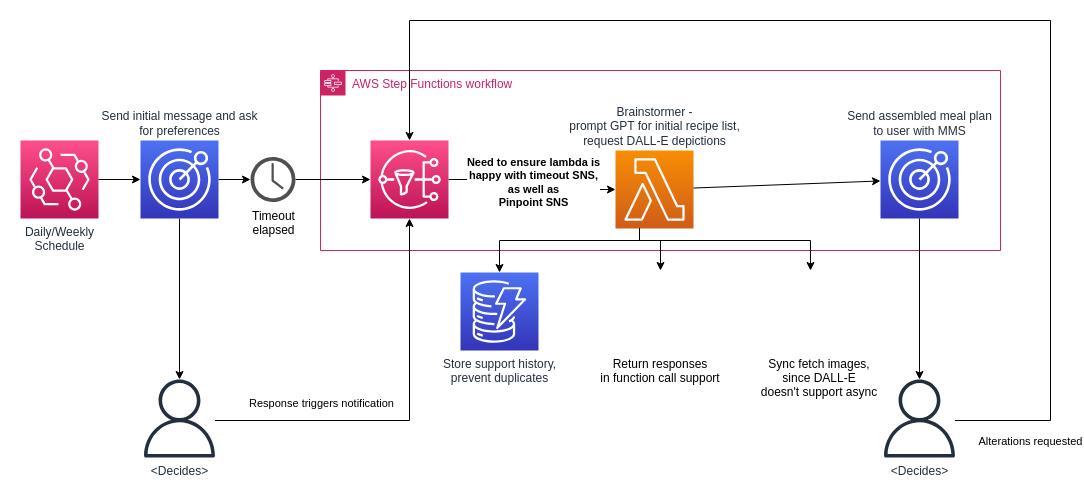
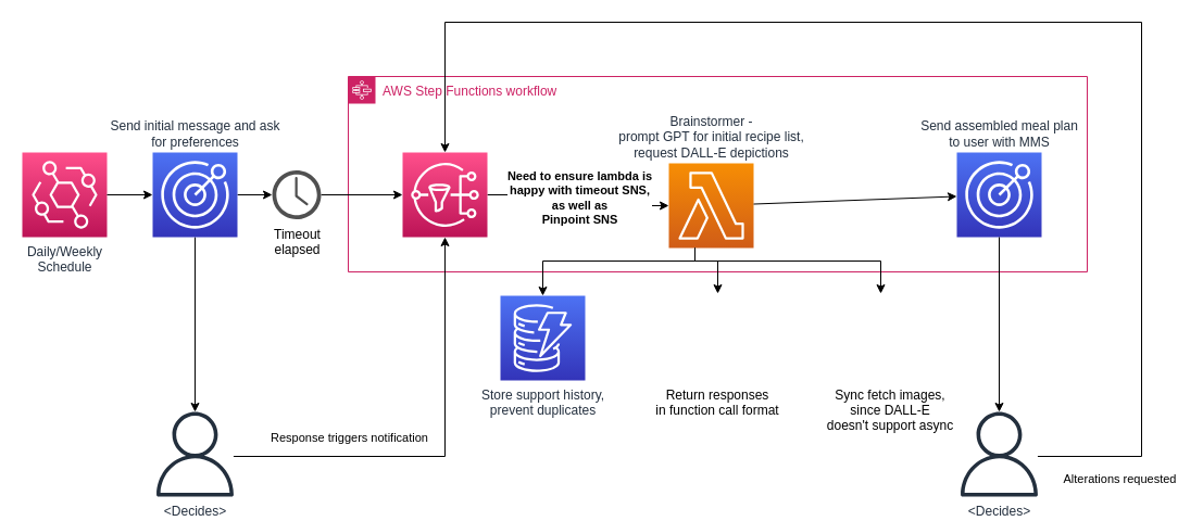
  <mxCell id="0" />
  <mxCell id="1" parent="0" />
  <mxCell id="2" value="Daily/Weekly&lt;br&gt;Schedule" style="sketch=0;points=[[0,0,0],[0.25,0,0],[0.5,0,0],[0.75,0,0],[1,0,0],[0,1,0],[0.25,1,0],[0.5,1,0],[0.75,1,0],[1,1,0],[0,0.25,0],[0,0.5,0],[0,0.75,0],[1,0.25,0],[1,0.5,0],[1,0.75,0]];outlineConnect=0;fontColor=#232F3E;gradientColor=#FF4F8B;gradientDirection=north;fillColor=#BC1356;strokeColor=#ffffff;dashed=0;verticalLabelPosition=bottom;verticalAlign=top;align=center;html=1;fontSize=12;fontStyle=0;aspect=fixed;shape=mxgraph.aws4.resourceIcon;resIcon=mxgraph.aws4.eventbridge;" parent="1" vertex="1"><mxGeometry x="20" y="140" width="78" height="78" as="geometry" /></mxCell>
  <mxCell id="3" value="" style="endArrow=classic;html=1;rounded=0;" parent="1" source="2" target="23" edge="1"><mxGeometry width="50" height="50" relative="1" as="geometry"><mxPoint x="240" y="70" as="sourcePoint" /><mxPoint x="260" y="130" as="targetPoint" /></mxGeometry></mxCell>
  <mxCell id="4" value="AWS Step Functions workflow" style="points=[[0,0],[0.25,0],[0.5,0],[0.75,0],[1,0],[1,0.25],[1,0.5],[1,0.75],[1,1],[0.75,1],[0.5,1],[0.25,1],[0,1],[0,0.75],[0,0.5],[0,0.25]];outlineConnect=0;gradientColor=none;html=1;whiteSpace=wrap;fontSize=12;fontStyle=0;container=1;pointerEvents=0;collapsible=0;recursiveResize=0;shape=mxgraph.aws4.group;grIcon=mxgraph.aws4.group_aws_step_functions_workflow;strokeColor=#CD2264;fillColor=none;verticalAlign=top;align=left;spacingLeft=30;fontColor=#CD2264;dashed=0;" parent="1" vertex="1"><mxGeometry x="320" y="70" width="680" height="180" as="geometry" /></mxCell>
  <mxCell id="5" value="Brainstormer -&lt;br&gt;prompt GPT for initial recipe list,&lt;br&gt;request DALL-E depictions" style="sketch=0;points=[[0,0,0],[0.25,0,0],[0.5,0,0],[0.75,0,0],[1,0,0],[0,1,0],[0.25,1,0],[0.5,1,0],[0.75,1,0],[1,1,0],[0,0.25,0],[0,0.5,0],[0,0.75,0],[1,0.25,0],[1,0.5,0],[1,0.75,0]];outlineConnect=0;fontColor=#232F3E;gradientColor=#F78E04;gradientDirection=north;fillColor=#D05C17;strokeColor=#ffffff;dashed=0;verticalLabelPosition=top;verticalAlign=bottom;align=center;html=1;fontSize=12;fontStyle=0;aspect=fixed;shape=mxgraph.aws4.resourceIcon;resIcon=mxgraph.aws4.lambda;labelPosition=center;" parent="4" vertex="1"><mxGeometry x="295" y="80" width="78" height="78" as="geometry" /></mxCell>
  <mxCell id="6" value="" style="endArrow=classic;html=1;rounded=0;" parent="4" source="5" target="7" edge="1"><mxGeometry width="50" height="50" relative="1" as="geometry"><mxPoint x="49" y="370" as="sourcePoint" /><mxPoint x="519" y="109" as="targetPoint" /></mxGeometry></mxCell>
  <mxCell id="7" value="Send assembled meal plan&lt;br&gt;to user with MMS" style="sketch=0;points=[[0,0,0],[0.25,0,0],[0.5,0,0],[0.75,0,0],[1,0,0],[0,1,0],[0.25,1,0],[0.5,1,0],[0.75,1,0],[1,1,0],[0,0.25,0],[0,0.5,0],[0,0.75,0],[1,0.25,0],[1,0.5,0],[1,0.75,0]];outlineConnect=0;fontColor=#232F3E;gradientColor=#4D72F3;gradientDirection=north;fillColor=#3334B9;strokeColor=#ffffff;dashed=0;verticalLabelPosition=top;verticalAlign=bottom;align=center;html=1;fontSize=12;fontStyle=0;aspect=fixed;shape=mxgraph.aws4.resourceIcon;resIcon=mxgraph.aws4.pinpoint;labelPosition=center;" parent="4" vertex="1"><mxGeometry x="560" y="70" width="78" height="78" as="geometry" /></mxCell>
  <mxCell id="8" value="" style="edgeStyle=orthogonalEdgeStyle;rounded=0;orthogonalLoop=1;jettySize=auto;html=1;targetPerimeterSpacing=0;" parent="4" source="10" target="5" edge="1"><mxGeometry relative="1" as="geometry" /></mxCell>
  <mxCell id="9" value="&lt;b&gt;Need to ensure lambda is&lt;br&gt;happy with timeout SNS,&lt;br&gt;as well as&lt;br&gt;Pinpoint SNS&lt;/b&gt;" style="edgeLabel;html=1;align=center;verticalAlign=middle;resizable=0;points=[];" parent="8" vertex="1" connectable="0"><mxGeometry x="-0.026" y="1" relative="1" as="geometry"><mxPoint as="offset" /></mxGeometry></mxCell>
  <mxCell id="10" value="" style="sketch=0;points=[[0,0,0],[0.25,0,0],[0.5,0,0],[0.75,0,0],[1,0,0],[0,1,0],[0.25,1,0],[0.5,1,0],[0.75,1,0],[1,1,0],[0,0.25,0],[0,0.5,0],[0,0.75,0],[1,0.25,0],[1,0.5,0],[1,0.75,0]];outlineConnect=0;fontColor=#232F3E;gradientColor=#FF4F8B;gradientDirection=north;fillColor=#BC1356;strokeColor=#ffffff;dashed=0;verticalLabelPosition=bottom;verticalAlign=top;align=center;html=1;fontSize=12;fontStyle=0;aspect=fixed;shape=mxgraph.aws4.resourceIcon;resIcon=mxgraph.aws4.sns;" parent="4" vertex="1"><mxGeometry x="50" y="70" width="78" height="78" as="geometry" /></mxCell>
- <mxCell id="11" value="Return responses&#10;in function call support" style="shape=image;verticalLabelPosition=bottom;labelBackgroundColor=default;verticalAlign=top;aspect=fixed;imageAspect=0;image=https://upload.wikimedia.org/wikipedia/commons/thumb/0/04/ChatGPT_logo.svg/640px-ChatGPT_logo.svg.png;" parent="1" vertex="1"><mxGeometry x="620" y="270" width="80" height="80" as="geometry" /></mxCell>
+ <mxCell id="11" value="Return responses&#10;in function call format" style="shape=image;verticalLabelPosition=bottom;labelBackgroundColor=default;verticalAlign=top;aspect=fixed;imageAspect=0;image=https://upload.wikimedia.org/wikipedia/commons/thumb/0/04/ChatGPT_logo.svg/640px-ChatGPT_logo.svg.png;" parent="1" vertex="1"><mxGeometry x="620" y="270" width="80" height="80" as="geometry" /></mxCell>
  <mxCell id="12" value="" style="edgeStyle=orthogonalEdgeStyle;rounded=0;orthogonalLoop=1;jettySize=auto;html=1;entryX=0.5;entryY=0;entryDx=0;entryDy=0;" parent="1" source="5" target="11" edge="1"><mxGeometry relative="1" as="geometry"><Array as="points"><mxPoint x="639" y="240" /><mxPoint x="660" y="240" /></Array></mxGeometry></mxCell>
  <mxCell id="13" value="&amp;lt;Decides&amp;gt;" style="sketch=0;outlineConnect=0;fontColor=#232F3E;gradientColor=none;fillColor=#232F3D;strokeColor=none;dashed=0;verticalLabelPosition=bottom;verticalAlign=top;align=center;html=1;fontSize=12;fontStyle=0;aspect=fixed;pointerEvents=1;shape=mxgraph.aws4.user;" parent="1" vertex="1"><mxGeometry x="880" y="379" width="78" height="78" as="geometry" /></mxCell>
  <mxCell id="14" value="" style="edgeStyle=orthogonalEdgeStyle;rounded=0;orthogonalLoop=1;jettySize=auto;html=1;" parent="1" source="7" target="13" edge="1"><mxGeometry relative="1" as="geometry" /></mxCell>
  <mxCell id="15" value="" style="endArrow=classic;html=1;rounded=0;edgeStyle=orthogonalEdgeStyle;targetPerimeterSpacing=0;" parent="1" source="13" target="10" edge="1"><mxGeometry width="50" height="50" relative="1" as="geometry"><mxPoint x="979" y="350" as="sourcePoint" /><mxPoint x="800" y="-20" as="targetPoint" /><Array as="points"><mxPoint x="1050" y="420" /><mxPoint x="1050" y="20" /><mxPoint x="409" y="20" /></Array></mxGeometry></mxCell>
  <mxCell id="16" value="Alterations requested" style="edgeLabel;html=1;align=center;verticalAlign=middle;resizable=0;points=[];" parent="15" vertex="1" connectable="0"><mxGeometry x="0.132" relative="1" as="geometry"><mxPoint x="195" y="420" as="offset" /></mxGeometry></mxCell>
  <mxCell id="17" value="Sync fetch images,&#10;since DALL-E&#10;doesn't support async" style="shape=image;verticalLabelPosition=bottom;labelBackgroundColor=default;verticalAlign=top;aspect=fixed;imageAspect=0;image=https://lirp.cdn-website.com/df735c7c/dms3rep/multi/opt/MicrosoftTeams-image+%28123%29-640w.png;" parent="1" vertex="1"><mxGeometry x="779" y="270" width="80" height="80" as="geometry" /></mxCell>
  <mxCell id="18" value="" style="endArrow=classic;html=1;rounded=0;targetPerimeterSpacing=0;edgeStyle=orthogonalEdgeStyle;" parent="1" source="5" target="17" edge="1"><mxGeometry width="50" height="50" relative="1" as="geometry"><mxPoint x="469" y="410" as="sourcePoint" /><mxPoint x="519" y="360" as="targetPoint" /><Array as="points"><mxPoint x="639" y="240" /><mxPoint x="810" y="240" /></Array></mxGeometry></mxCell>
  <mxCell id="19" value="&amp;lt;Decides&amp;gt;" style="sketch=0;outlineConnect=0;fontColor=#232F3E;gradientColor=none;fillColor=#232F3D;strokeColor=none;dashed=0;verticalLabelPosition=bottom;verticalAlign=top;align=center;html=1;fontSize=12;fontStyle=0;aspect=fixed;pointerEvents=1;shape=mxgraph.aws4.user;" parent="1" vertex="1"><mxGeometry x="140" y="379" width="78" height="78" as="geometry" /></mxCell>
  <mxCell id="20" value="" style="edgeStyle=orthogonalEdgeStyle;rounded=0;orthogonalLoop=1;jettySize=auto;html=1;" parent="1" source="23" target="19" edge="1"><mxGeometry relative="1" as="geometry" /></mxCell>
  <mxCell id="21" value="Store support history,&lt;br&gt;prevent duplicates" style="sketch=0;points=[[0,0,0],[0.25,0,0],[0.5,0,0],[0.75,0,0],[1,0,0],[0,1,0],[0.25,1,0],[0.5,1,0],[0.75,1,0],[1,1,0],[0,0.25,0],[0,0.5,0],[0,0.75,0],[1,0.25,0],[1,0.5,0],[1,0.75,0]];outlineConnect=0;fontColor=#232F3E;gradientColor=#4D72F3;gradientDirection=north;fillColor=#3334B9;strokeColor=#ffffff;dashed=0;verticalLabelPosition=bottom;verticalAlign=top;align=center;html=1;fontSize=12;fontStyle=0;aspect=fixed;shape=mxgraph.aws4.resourceIcon;resIcon=mxgraph.aws4.dynamodb;" parent="1" vertex="1"><mxGeometry x="460" y="272" width="78" height="78" as="geometry" /></mxCell>
  <mxCell id="22" value="" style="edgeStyle=orthogonalEdgeStyle;rounded=0;orthogonalLoop=1;jettySize=auto;html=1;targetPerimeterSpacing=0;" parent="1" source="23" target="25" edge="1"><mxGeometry relative="1" as="geometry" /></mxCell>
  <mxCell id="23" value="Send initial message and ask&lt;br&gt;for preferences" style="sketch=0;points=[[0,0,0],[0.25,0,0],[0.5,0,0],[0.75,0,0],[1,0,0],[0,1,0],[0.25,1,0],[0.5,1,0],[0.75,1,0],[1,1,0],[0,0.25,0],[0,0.5,0],[0,0.75,0],[1,0.25,0],[1,0.5,0],[1,0.75,0]];outlineConnect=0;fontColor=#232F3E;gradientColor=#4D72F3;gradientDirection=north;fillColor=#3334B9;strokeColor=#ffffff;dashed=0;verticalLabelPosition=top;verticalAlign=bottom;align=center;html=1;fontSize=12;fontStyle=0;aspect=fixed;shape=mxgraph.aws4.resourceIcon;resIcon=mxgraph.aws4.pinpoint;labelPosition=center;" parent="1" vertex="1"><mxGeometry x="140" y="140" width="78" height="78" as="geometry" /></mxCell>
  <mxCell id="24" value="" style="edgeStyle=orthogonalEdgeStyle;rounded=0;orthogonalLoop=1;jettySize=auto;html=1;targetPerimeterSpacing=0;" parent="1" source="25" target="10" edge="1"><mxGeometry relative="1" as="geometry" /></mxCell>
  <mxCell id="25" value="Timeout&lt;br&gt;elapsed" style="sketch=0;pointerEvents=1;shadow=0;dashed=0;html=1;strokeColor=none;fillColor=#505050;labelPosition=center;verticalLabelPosition=bottom;verticalAlign=top;outlineConnect=0;align=center;shape=mxgraph.office.concepts.clock;" parent="1" vertex="1"><mxGeometry x="250" y="156.5" width="45" height="45" as="geometry" /></mxCell>
  <mxCell id="26" value="" style="endArrow=classic;html=1;rounded=0;targetPerimeterSpacing=0;edgeStyle=orthogonalEdgeStyle;" parent="1" source="19" target="10" edge="1"><mxGeometry width="50" height="50" relative="1" as="geometry"><mxPoint x="280" y="370" as="sourcePoint" /><mxPoint x="330" y="320" as="targetPoint" /><Array as="points"><mxPoint x="409" y="420" /></Array></mxGeometry></mxCell>
  <mxCell id="27" value="Response triggers notification" style="edgeLabel;html=1;align=center;verticalAlign=middle;resizable=0;points=[];" parent="26" vertex="1" connectable="0"><mxGeometry x="-0.217" y="-1" relative="1" as="geometry"><mxPoint x="-49" y="-19" as="offset" /></mxGeometry></mxCell>
  <mxCell id="28" value="" style="endArrow=classic;html=1;rounded=0;targetPerimeterSpacing=0;edgeStyle=orthogonalEdgeStyle;" parent="1" source="5" target="21" edge="1"><mxGeometry width="50" height="50" relative="1" as="geometry"><mxPoint x="520" y="560" as="sourcePoint" /><mxPoint x="570" y="510" as="targetPoint" /><Array as="points"><mxPoint x="639" y="240" /><mxPoint x="499" y="240" /></Array></mxGeometry></mxCell>
